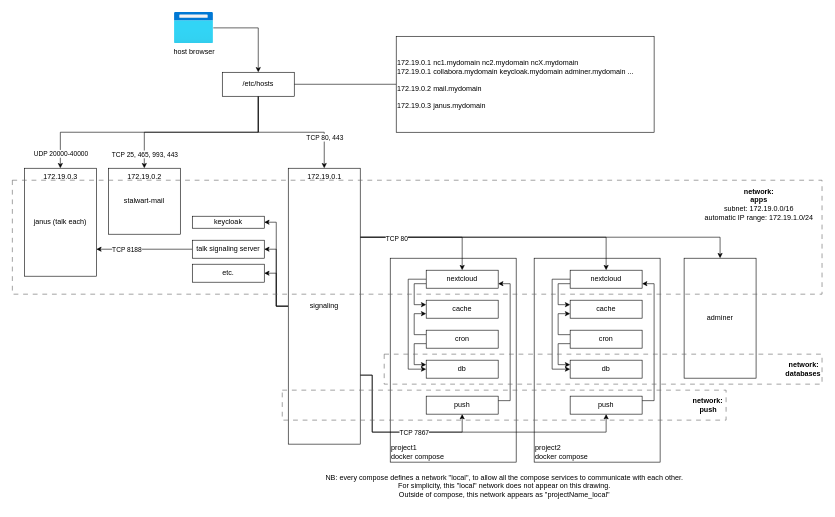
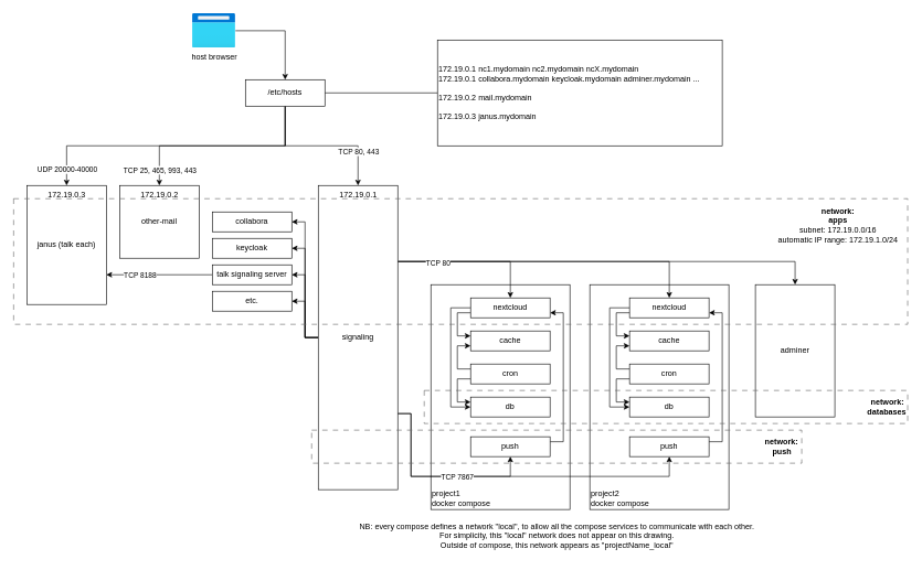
  <mxCell id="0" />
  <mxCell id="1" parent="0" />
  <mxCell id="2" value="&lt;div&gt;project1&lt;br&gt;&lt;/div&gt;docker compose" style="rounded=0;whiteSpace=wrap;html=1;fillColor=default;verticalAlign=bottom;align=left;" parent="1" vertex="1"><mxGeometry x="650" y="430" width="210" height="340" as="geometry" /></mxCell>
  <mxCell id="3" style="edgeStyle=orthogonalEdgeStyle;rounded=0;orthogonalLoop=1;jettySize=auto;html=1;exitX=0;exitY=0.75;exitDx=0;exitDy=0;entryX=0;entryY=0.25;entryDx=0;entryDy=0;" parent="1" source="5" target="6" edge="1"><mxGeometry relative="1" as="geometry"><Array as="points"><mxPoint x="690" y="473" /><mxPoint x="690" y="508" /></Array></mxGeometry></mxCell>
  <mxCell id="4" style="edgeStyle=orthogonalEdgeStyle;rounded=0;orthogonalLoop=1;jettySize=auto;html=1;exitX=0;exitY=0.5;exitDx=0;exitDy=0;entryX=0;entryY=0.5;entryDx=0;entryDy=0;" parent="1" source="5" target="7" edge="1"><mxGeometry relative="1" as="geometry"><Array as="points"><mxPoint x="680" y="465" /><mxPoint x="680" y="615" /></Array></mxGeometry></mxCell>
  <mxCell id="5" value="nextcloud" style="rounded=0;whiteSpace=wrap;html=1;" parent="1" vertex="1"><mxGeometry x="710" y="450" width="120" height="30" as="geometry" /></mxCell>
  <mxCell id="6" value="cache" style="rounded=0;whiteSpace=wrap;html=1;" parent="1" vertex="1"><mxGeometry x="710" y="500" width="120" height="30" as="geometry" /></mxCell>
  <mxCell id="7" value="db" style="rounded=0;whiteSpace=wrap;html=1;" parent="1" vertex="1"><mxGeometry x="710" y="600" width="120" height="30" as="geometry" /></mxCell>
  <mxCell id="8" style="edgeStyle=orthogonalEdgeStyle;rounded=0;orthogonalLoop=1;jettySize=auto;html=1;exitX=0;exitY=0.75;exitDx=0;exitDy=0;entryX=0;entryY=0.25;entryDx=0;entryDy=0;" parent="1" source="10" target="7" edge="1"><mxGeometry relative="1" as="geometry"><Array as="points"><mxPoint x="690" y="572" /><mxPoint x="690" y="607" /></Array></mxGeometry></mxCell>
  <mxCell id="9" style="edgeStyle=orthogonalEdgeStyle;rounded=0;orthogonalLoop=1;jettySize=auto;html=1;exitX=0;exitY=0.25;exitDx=0;exitDy=0;entryX=0;entryY=0.75;entryDx=0;entryDy=0;" parent="1" source="10" target="6" edge="1"><mxGeometry relative="1" as="geometry"><Array as="points"><mxPoint x="690" y="558" /><mxPoint x="690" y="523" /></Array></mxGeometry></mxCell>
  <mxCell id="10" value="cron" style="rounded=0;whiteSpace=wrap;html=1;" parent="1" vertex="1"><mxGeometry x="710" y="550" width="120" height="30" as="geometry" /></mxCell>
  <mxCell id="11" style="edgeStyle=orthogonalEdgeStyle;rounded=0;orthogonalLoop=1;jettySize=auto;html=1;exitX=1;exitY=0.25;exitDx=0;exitDy=0;entryX=1;entryY=0.75;entryDx=0;entryDy=0;" parent="1" source="12" target="5" edge="1"><mxGeometry relative="1" as="geometry" /></mxCell>
  <mxCell id="12" value="push" style="rounded=0;whiteSpace=wrap;html=1;" parent="1" vertex="1"><mxGeometry x="710" y="660" width="120" height="30" as="geometry" /></mxCell>
  <mxCell id="13" value="adminer" style="rounded=0;whiteSpace=wrap;html=1;" parent="1" vertex="1"><mxGeometry x="1140" y="430" width="120" height="200" as="geometry" /></mxCell>
  <mxCell id="14" value="&lt;div&gt;project2&lt;br&gt;&lt;/div&gt;docker compose" style="rounded=0;whiteSpace=wrap;html=1;fillColor=default;verticalAlign=bottom;gradientColor=none;align=left;" parent="1" vertex="1"><mxGeometry x="890" y="430" width="210" height="340" as="geometry" /></mxCell>
  <mxCell id="15" style="edgeStyle=orthogonalEdgeStyle;rounded=0;orthogonalLoop=1;jettySize=auto;html=1;exitX=0;exitY=0.75;exitDx=0;exitDy=0;entryX=0;entryY=0.25;entryDx=0;entryDy=0;" parent="1" source="17" target="18" edge="1"><mxGeometry relative="1" as="geometry"><Array as="points"><mxPoint x="930" y="473" /><mxPoint x="930" y="508" /></Array></mxGeometry></mxCell>
  <mxCell id="16" style="edgeStyle=orthogonalEdgeStyle;rounded=0;orthogonalLoop=1;jettySize=auto;html=1;exitX=0;exitY=0.5;exitDx=0;exitDy=0;entryX=0;entryY=0.5;entryDx=0;entryDy=0;" parent="1" source="17" target="19" edge="1"><mxGeometry relative="1" as="geometry"><Array as="points"><mxPoint x="920" y="465" /><mxPoint x="920" y="615" /></Array></mxGeometry></mxCell>
  <mxCell id="17" value="nextcloud" style="rounded=0;whiteSpace=wrap;html=1;" parent="1" vertex="1"><mxGeometry x="950" y="450" width="120" height="30" as="geometry" /></mxCell>
  <mxCell id="18" value="cache" style="rounded=0;whiteSpace=wrap;html=1;" parent="1" vertex="1"><mxGeometry x="950" y="500" width="120" height="30" as="geometry" /></mxCell>
  <mxCell id="19" value="db" style="rounded=0;whiteSpace=wrap;html=1;" parent="1" vertex="1"><mxGeometry x="950" y="600" width="120" height="30" as="geometry" /></mxCell>
  <mxCell id="20" style="edgeStyle=orthogonalEdgeStyle;rounded=0;orthogonalLoop=1;jettySize=auto;html=1;exitX=0;exitY=0.75;exitDx=0;exitDy=0;entryX=0;entryY=0.25;entryDx=0;entryDy=0;" parent="1" source="22" target="19" edge="1"><mxGeometry relative="1" as="geometry"><Array as="points"><mxPoint x="930" y="572" /><mxPoint x="930" y="607" /></Array></mxGeometry></mxCell>
  <mxCell id="21" style="edgeStyle=orthogonalEdgeStyle;rounded=0;orthogonalLoop=1;jettySize=auto;html=1;exitX=0;exitY=0.25;exitDx=0;exitDy=0;entryX=0;entryY=0.75;entryDx=0;entryDy=0;" parent="1" source="22" target="18" edge="1"><mxGeometry relative="1" as="geometry"><Array as="points"><mxPoint x="930" y="558" /><mxPoint x="930" y="523" /></Array></mxGeometry></mxCell>
  <mxCell id="22" value="cron" style="rounded=0;whiteSpace=wrap;html=1;" parent="1" vertex="1"><mxGeometry x="950" y="550" width="120" height="30" as="geometry" /></mxCell>
  <mxCell id="23" style="edgeStyle=orthogonalEdgeStyle;rounded=0;orthogonalLoop=1;jettySize=auto;html=1;exitX=1;exitY=0.25;exitDx=0;exitDy=0;entryX=1;entryY=0.75;entryDx=0;entryDy=0;" parent="1" source="24" target="17" edge="1"><mxGeometry relative="1" as="geometry" /></mxCell>
  <mxCell id="24" value="push" style="rounded=0;whiteSpace=wrap;html=1;" parent="1" vertex="1"><mxGeometry x="950" y="660" width="120" height="30" as="geometry" /></mxCell>
  <mxCell id="25" style="edgeStyle=orthogonalEdgeStyle;rounded=0;orthogonalLoop=1;jettySize=auto;html=1;entryX=1;entryY=0.5;entryDx=0;entryDy=0;" parent="1" source="36" target="40" edge="1"><mxGeometry relative="1" as="geometry" /></mxCell>
  <mxCell id="26" style="edgeStyle=orthogonalEdgeStyle;rounded=0;orthogonalLoop=1;jettySize=auto;html=1;exitX=1;exitY=0.25;exitDx=0;exitDy=0;entryX=0.5;entryY=0;entryDx=0;entryDy=0;" parent="1" source="36" target="13" edge="1"><mxGeometry relative="1" as="geometry" /></mxCell>
  <mxCell id="27" style="edgeStyle=orthogonalEdgeStyle;rounded=0;orthogonalLoop=1;jettySize=auto;html=1;entryX=1;entryY=0.5;entryDx=0;entryDy=0;" parent="1" source="36" target="44" edge="1"><mxGeometry relative="1" as="geometry" /></mxCell>
  <mxCell id="28" style="edgeStyle=orthogonalEdgeStyle;rounded=0;orthogonalLoop=1;jettySize=auto;html=1;entryX=1;entryY=0.5;entryDx=0;entryDy=0;" parent="1" source="36" target="39" edge="1"><mxGeometry relative="1" as="geometry" /></mxCell>
+ <mxCell id="29" style="edgeStyle=orthogonalEdgeStyle;rounded=0;orthogonalLoop=1;jettySize=auto;html=1;entryX=1;entryY=0.5;entryDx=0;entryDy=0;" parent="1" source="36" target="38" edge="1"><mxGeometry relative="1" as="geometry" /></mxCell>
  <mxCell id="30" style="edgeStyle=orthogonalEdgeStyle;rounded=0;orthogonalLoop=1;jettySize=auto;html=1;exitX=1;exitY=0.75;exitDx=0;exitDy=0;entryX=0.5;entryY=1;entryDx=0;entryDy=0;" parent="1" source="36" target="12" edge="1"><mxGeometry relative="1" as="geometry"><Array as="points"><mxPoint x="620" y="625" /><mxPoint x="620" y="720" /><mxPoint x="770" y="720" /></Array></mxGeometry></mxCell>
  <mxCell id="31" style="edgeStyle=orthogonalEdgeStyle;rounded=0;orthogonalLoop=1;jettySize=auto;html=1;exitX=1;exitY=0.75;exitDx=0;exitDy=0;entryX=0.5;entryY=1;entryDx=0;entryDy=0;" parent="1" source="36" target="24" edge="1"><mxGeometry relative="1" as="geometry"><Array as="points"><mxPoint x="620" y="625" /><mxPoint x="620" y="720" /><mxPoint x="1010" y="720" /></Array></mxGeometry></mxCell>
  <mxCell id="32" value="TCP 7867" style="edgeLabel;html=1;align=center;verticalAlign=middle;resizable=0;points=[];" parent="31" vertex="1" connectable="0"><mxGeometry x="-0.349" y="-1" relative="1" as="geometry"><mxPoint x="10" as="offset" /></mxGeometry></mxCell>
  <mxCell id="33" style="edgeStyle=orthogonalEdgeStyle;rounded=0;orthogonalLoop=1;jettySize=auto;html=1;exitX=1;exitY=0.25;exitDx=0;exitDy=0;entryX=0.5;entryY=0;entryDx=0;entryDy=0;" parent="1" source="36" target="5" edge="1"><mxGeometry relative="1" as="geometry"><Array as="points"><mxPoint x="770" y="395" /></Array></mxGeometry></mxCell>
  <mxCell id="34" style="edgeStyle=orthogonalEdgeStyle;rounded=0;orthogonalLoop=1;jettySize=auto;html=1;exitX=1;exitY=0.25;exitDx=0;exitDy=0;entryX=0.5;entryY=0;entryDx=0;entryDy=0;" parent="1" source="36" target="17" edge="1"><mxGeometry relative="1" as="geometry"><Array as="points"><mxPoint x="1010" y="395" /></Array></mxGeometry></mxCell>
  <mxCell id="35" value="TCP 80" style="edgeLabel;html=1;align=center;verticalAlign=middle;resizable=0;points=[];" parent="34" vertex="1" connectable="0"><mxGeometry x="-0.742" y="-1" relative="1" as="geometry"><mxPoint as="offset" /></mxGeometry></mxCell>
  <mxCell id="36" value="signaling" style="rounded=0;whiteSpace=wrap;html=1;" parent="1" vertex="1"><mxGeometry x="480" y="280" width="120" height="460" as="geometry" /></mxCell>
  <mxCell id="37" value="network:&amp;nbsp;&lt;br&gt;databases" style="rounded=0;whiteSpace=wrap;html=1;fillColor=none;verticalAlign=middle;dashed=1;dashPattern=8 8;strokeColor=#666666;align=right;fontStyle=1" parent="1" vertex="1"><mxGeometry x="640" y="590" width="730" height="50" as="geometry" /></mxCell>
- <mxCell id="39" value="keycloak" style="rounded=0;whiteSpace=wrap;html=1;" parent="1" vertex="1"><mxGeometry x="320" y="360" width="120" height="20" as="geometry" /></mxCell>
+ <mxCell id="38" value="collabora" style="rounded=0;whiteSpace=wrap;html=1;" parent="1" vertex="1"><mxGeometry x="320" y="320" width="120" height="30" as="geometry" /></mxCell>
+ <mxCell id="39" value="keycloak" style="rounded=0;whiteSpace=wrap;html=1;" parent="1" vertex="1"><mxGeometry x="320" y="360" width="120" height="30" as="geometry" /></mxCell>
  <mxCell id="40" value="etc." style="rounded=0;whiteSpace=wrap;html=1;" parent="1" vertex="1"><mxGeometry x="320" y="440" width="120" height="30" as="geometry" /></mxCell>
- <mxCell id="41" value="stalwart-mail" style="rounded=0;whiteSpace=wrap;html=1;" parent="1" vertex="1"><mxGeometry x="180" y="280" width="120" height="110" as="geometry" /></mxCell>
+ <mxCell id="41" value="other-mail" style="rounded=0;whiteSpace=wrap;html=1;" parent="1" vertex="1"><mxGeometry x="180" y="280" width="120" height="110" as="geometry" /></mxCell>
  <mxCell id="42" style="edgeStyle=orthogonalEdgeStyle;rounded=0;orthogonalLoop=1;jettySize=auto;html=1;entryX=1;entryY=0.75;entryDx=0;entryDy=0;" parent="1" source="44" target="45" edge="1"><mxGeometry relative="1" as="geometry" /></mxCell>
  <mxCell id="43" value="TCP 8188" style="edgeLabel;html=1;align=center;verticalAlign=middle;resizable=0;points=[];" parent="42" vertex="1" connectable="0"><mxGeometry x="0.685" y="3" relative="1" as="geometry"><mxPoint x="25" y="-3" as="offset" /></mxGeometry></mxCell>
  <mxCell id="44" value="talk signaling server" style="rounded=0;whiteSpace=wrap;html=1;" parent="1" vertex="1"><mxGeometry x="320" y="400" width="120" height="30" as="geometry" /></mxCell>
  <mxCell id="45" value="janus (talk each)" style="rounded=0;whiteSpace=wrap;html=1;" parent="1" vertex="1"><mxGeometry x="40" y="280" width="120" height="180" as="geometry" /></mxCell>
  <mxCell id="46" value="172.19.0.2" style="text;html=1;align=center;verticalAlign=middle;resizable=0;points=[];autosize=1;strokeColor=none;fillColor=none;" parent="1" vertex="1"><mxGeometry x="200" y="280" width="80" height="30" as="geometry" /></mxCell>
  <mxCell id="47" value="172.19.0.3" style="text;html=1;align=center;verticalAlign=middle;resizable=0;points=[];autosize=1;strokeColor=none;fillColor=none;" parent="1" vertex="1"><mxGeometry x="60" y="280" width="80" height="30" as="geometry" /></mxCell>
  <mxCell id="48" style="edgeStyle=orthogonalEdgeStyle;rounded=0;orthogonalLoop=1;jettySize=auto;html=1;entryX=0.5;entryY=0;entryDx=0;entryDy=0;" parent="1" source="55" target="36" edge="1"><mxGeometry relative="1" as="geometry" /></mxCell>
  <mxCell id="49" value="TCP 80, 443" style="edgeLabel;html=1;align=center;verticalAlign=middle;resizable=0;points=[];" parent="48" vertex="1" connectable="0"><mxGeometry x="0.601" y="3" relative="1" as="geometry"><mxPoint x="-3" y="-6" as="offset" /></mxGeometry></mxCell>
  <mxCell id="50" style="edgeStyle=orthogonalEdgeStyle;rounded=0;orthogonalLoop=1;jettySize=auto;html=1;entryX=0.5;entryY=0;entryDx=0;entryDy=0;exitX=0.5;exitY=1;exitDx=0;exitDy=0;" parent="1" source="55" target="41" edge="1"><mxGeometry relative="1" as="geometry"><mxPoint x="260" y="250" as="targetPoint" /></mxGeometry></mxCell>
  <mxCell id="51" value="TCP 25, 465, 993, 443" style="edgeLabel;html=1;align=center;verticalAlign=middle;resizable=0;points=[];" parent="50" vertex="1" connectable="0"><mxGeometry x="0.89" relative="1" as="geometry"><mxPoint y="-7" as="offset" /></mxGeometry></mxCell>
  <mxCell id="52" style="edgeStyle=orthogonalEdgeStyle;rounded=0;orthogonalLoop=1;jettySize=auto;html=1;exitX=0.5;exitY=1;exitDx=0;exitDy=0;entryX=0.5;entryY=0;entryDx=0;entryDy=0;" parent="1" source="55" target="45" edge="1"><mxGeometry relative="1" as="geometry" /></mxCell>
  <mxCell id="53" value="UDP 20000-40000" style="edgeLabel;html=1;align=center;verticalAlign=middle;resizable=0;points=[];" parent="52" vertex="1" connectable="0"><mxGeometry x="0.921" y="-3" relative="1" as="geometry"><mxPoint x="3" y="-7" as="offset" /></mxGeometry></mxCell>
  <mxCell id="54" style="edgeStyle=orthogonalEdgeStyle;rounded=0;orthogonalLoop=1;jettySize=auto;html=1;exitX=1;exitY=0.5;exitDx=0;exitDy=0;entryX=0;entryY=0.5;entryDx=0;entryDy=0;endArrow=none;endFill=0;" parent="1" source="55" target="59" edge="1"><mxGeometry relative="1" as="geometry" /></mxCell>
  <mxCell id="55" value="/etc/hosts" style="rounded=0;whiteSpace=wrap;html=1;" parent="1" vertex="1"><mxGeometry x="370" y="120" width="120" height="40" as="geometry" /></mxCell>
  <mxCell id="56" value="172.19.0.1" style="text;html=1;align=center;verticalAlign=middle;resizable=0;points=[];autosize=1;strokeColor=none;fillColor=none;" parent="1" vertex="1"><mxGeometry x="500" y="280" width="80" height="30" as="geometry" /></mxCell>
  <mxCell id="57" style="edgeStyle=orthogonalEdgeStyle;rounded=0;orthogonalLoop=1;jettySize=auto;html=1;entryX=0.5;entryY=0;entryDx=0;entryDy=0;" parent="1" source="58" target="55" edge="1"><mxGeometry relative="1" as="geometry" /></mxCell>
  <mxCell id="58" value="host browser" style="image;aspect=fixed;html=1;points=[];align=center;fontSize=12;image=img/lib/azure2/general/Browser.svg;" parent="1" vertex="1"><mxGeometry x="290" y="20" width="65" height="52" as="geometry" /></mxCell>
  <mxCell id="59" value="172.19.0.1 nc1.mydomain nc2.mydomain ncX.mydomain&lt;div&gt;172.19.0.1 collabora.mydomain keycloak.mydomain adminer.mydomain ...&lt;/div&gt;&lt;div&gt;&lt;br&gt;&lt;/div&gt;&lt;div&gt;172.19.0.2 mail.mydomain&lt;/div&gt;&lt;div&gt;&lt;br&gt;&lt;/div&gt;&lt;div&gt;172.19.0.3 janus.mydomain&lt;/div&gt;" style="rounded=0;whiteSpace=wrap;html=1;align=left;dashed=0;" parent="1" vertex="1"><mxGeometry x="660" y="60" width="430" height="160" as="geometry" /></mxCell>
  <mxCell id="60" value="&lt;span style=&quot;font-weight: 700;&quot;&gt;network:&lt;/span&gt;&lt;br style=&quot;font-weight: 700;&quot;&gt;&lt;b&gt;apps&lt;/b&gt;&lt;br&gt;subnet: 172.19.0.0/16&lt;br&gt;&lt;div&gt;&lt;div&gt;&lt;div style=&quot;text-wrap: nowrap;&quot;&gt;&lt;span style=&quot;text-wrap: wrap;&quot;&gt;automatic IP range:&lt;/span&gt;&lt;span style=&quot;color: light-dark(rgb(0, 0, 0), rgb(255, 255, 255)); text-wrap: wrap; background-color: transparent;&quot;&gt;&amp;nbsp;172.19.1.0/24&lt;/span&gt;&lt;/div&gt;&lt;/div&gt;&lt;/div&gt;" style="rounded=0;whiteSpace=wrap;html=1;fillColor=none;strokeColor=none;align=center;" parent="1" vertex="1"><mxGeometry x="1170" y="310" width="190" height="60" as="geometry" /></mxCell>
  <mxCell id="61" value="&lt;span style=&quot;font-weight: 700;&quot;&gt;network:&amp;nbsp;&lt;/span&gt;&lt;br style=&quot;font-weight: 700;&quot;&gt;&lt;span style=&quot;font-weight: 700;&quot;&gt;push&amp;nbsp; &amp;nbsp;&amp;nbsp;&lt;/span&gt;" style="rounded=0;whiteSpace=wrap;html=1;fillColor=none;verticalAlign=middle;dashed=1;dashPattern=8 8;strokeColor=#666666;align=right;" parent="1" vertex="1"><mxGeometry x="470" y="650" width="740" height="50" as="geometry" /></mxCell>
  <mxCell id="62" value="" style="rounded=0;whiteSpace=wrap;html=1;fillColor=none;verticalAlign=middle;dashed=1;dashPattern=8 8;strokeColor=#666666;align=right;" parent="1" vertex="1"><mxGeometry x="20" y="300" width="1350" height="190" as="geometry" /></mxCell>
  <mxCell id="63" value="NB: every compose defines a network &quot;local&quot;, to allow all the compose services to communicate with each other.&lt;br&gt;For simplicity, this &quot;local&quot; network does not appear on this drawing.&lt;br&gt;Outside of compose, this network appears as &quot;projectName_local&quot;" style="text;html=1;align=center;verticalAlign=middle;resizable=0;points=[];autosize=1;strokeColor=none;fillColor=none;" vertex="1" parent="1"><mxGeometry x="530" y="780" width="620" height="60" as="geometry" /></mxCell>
